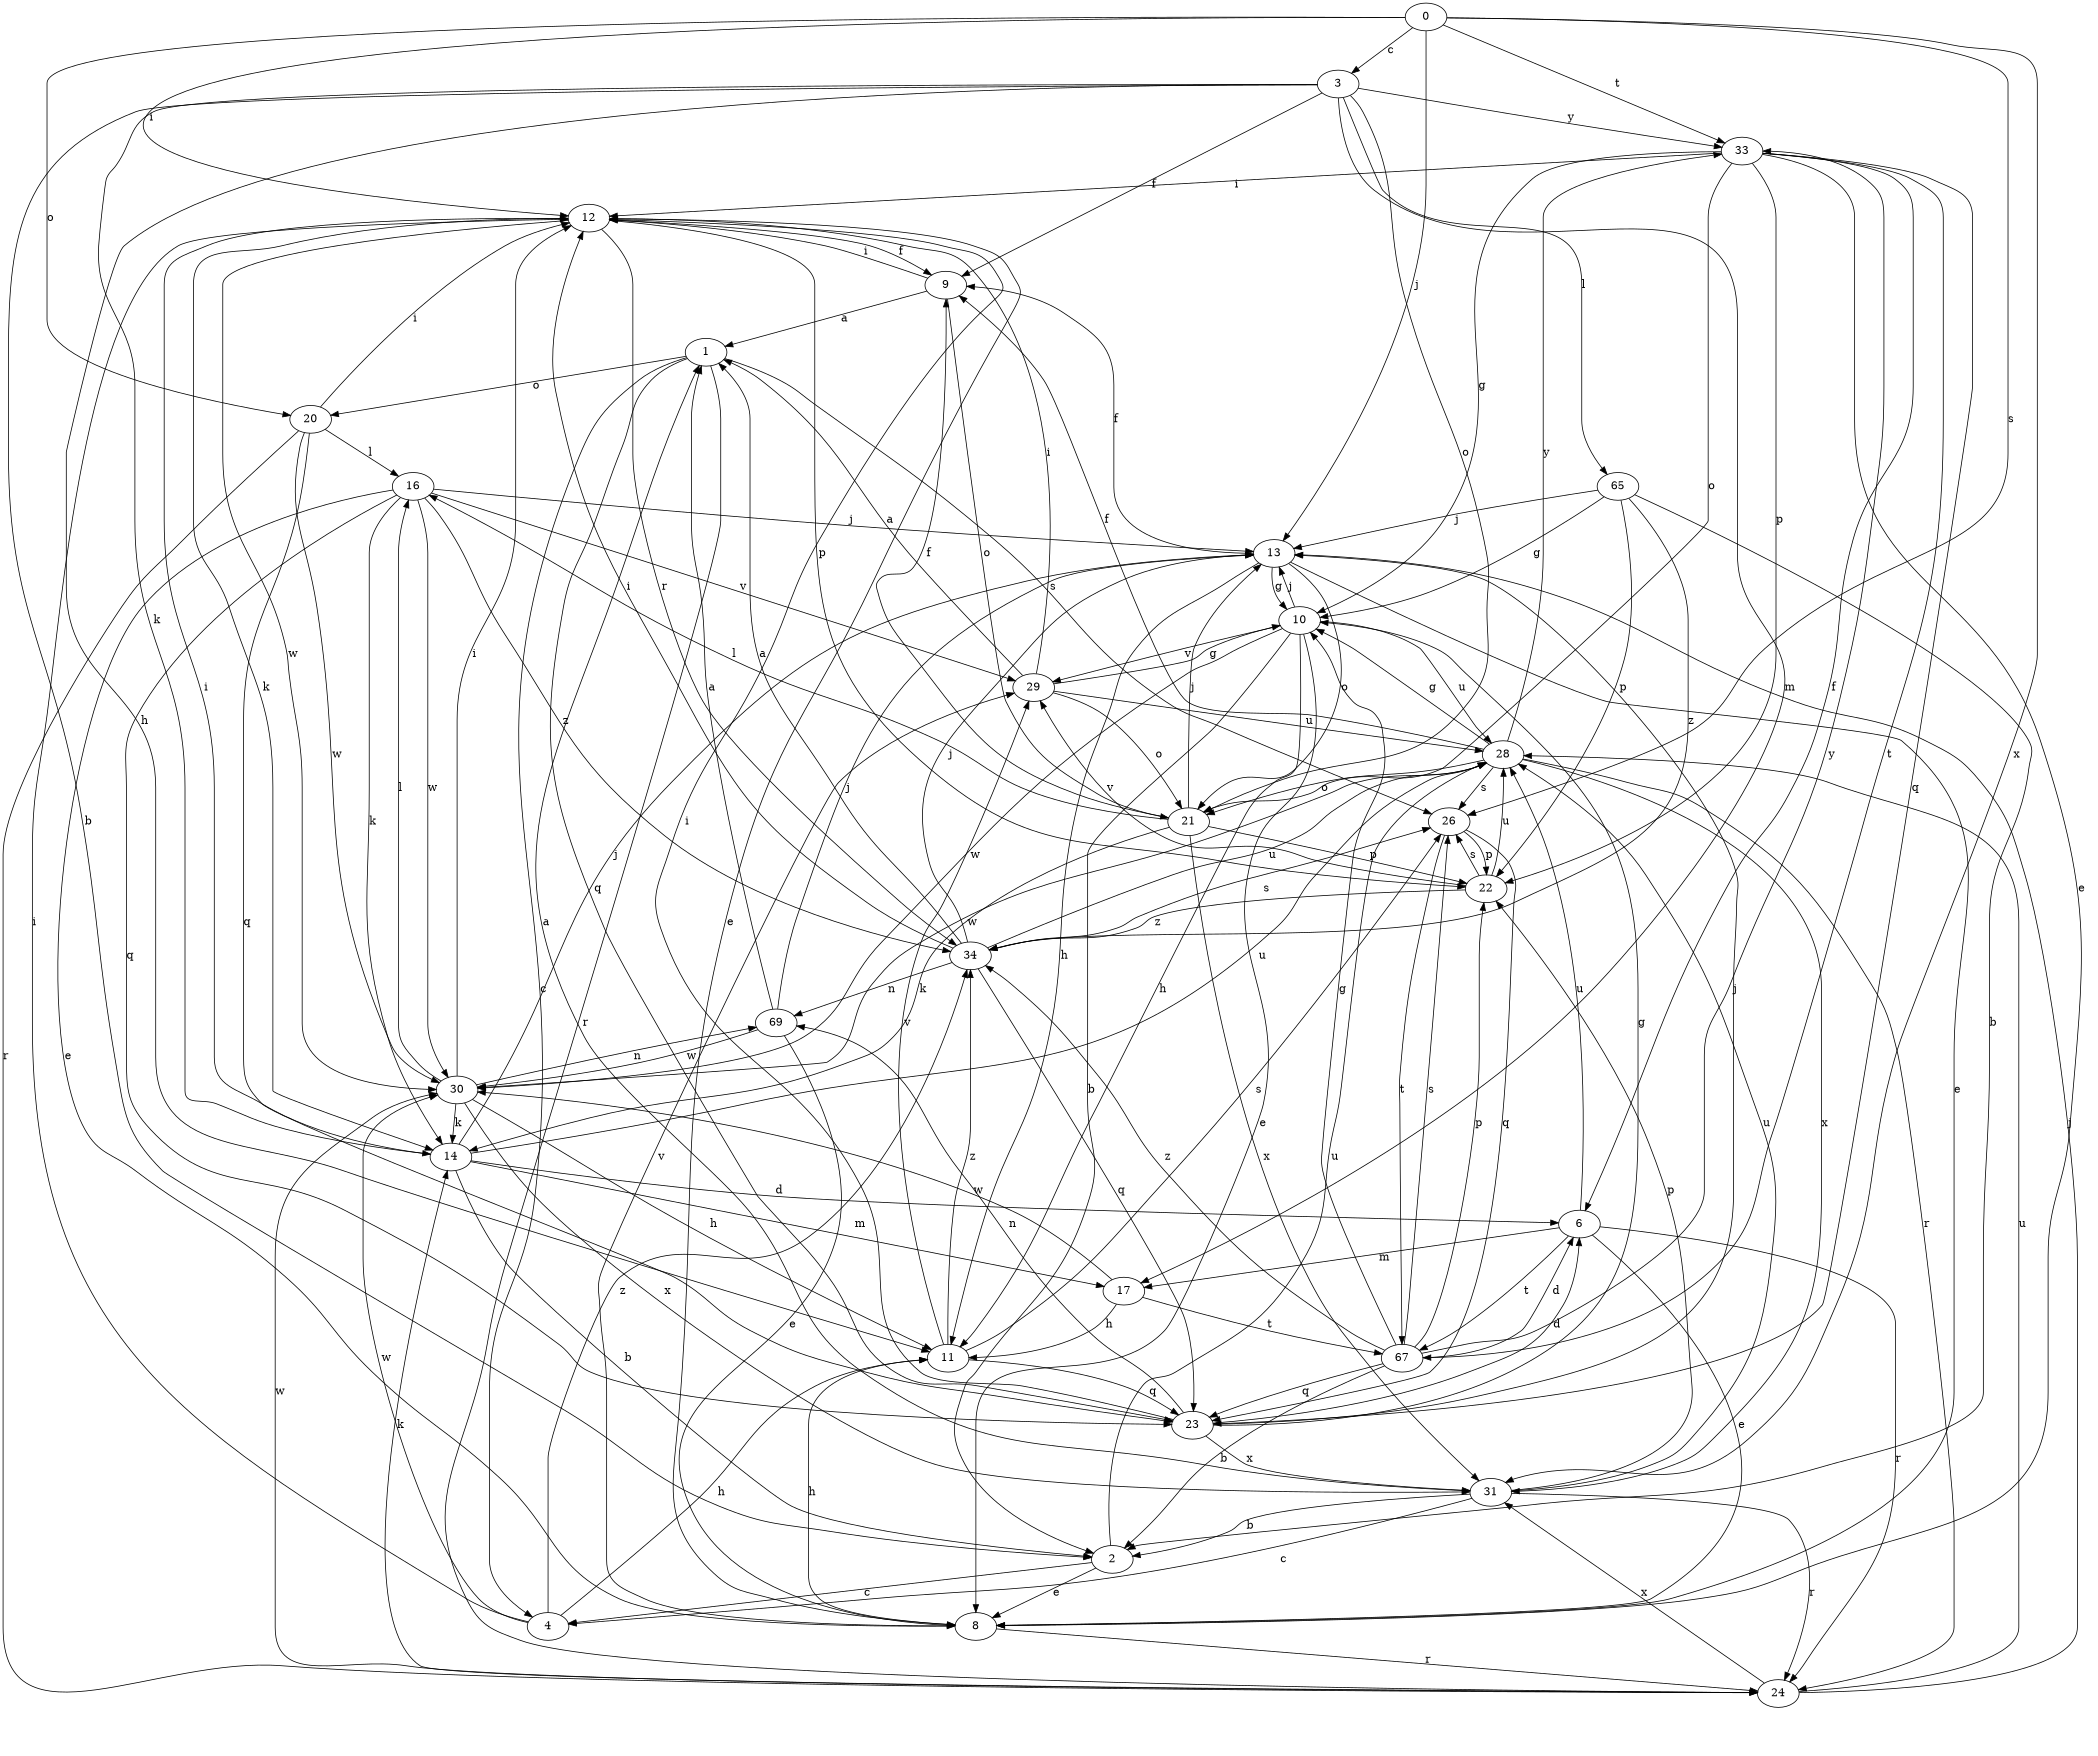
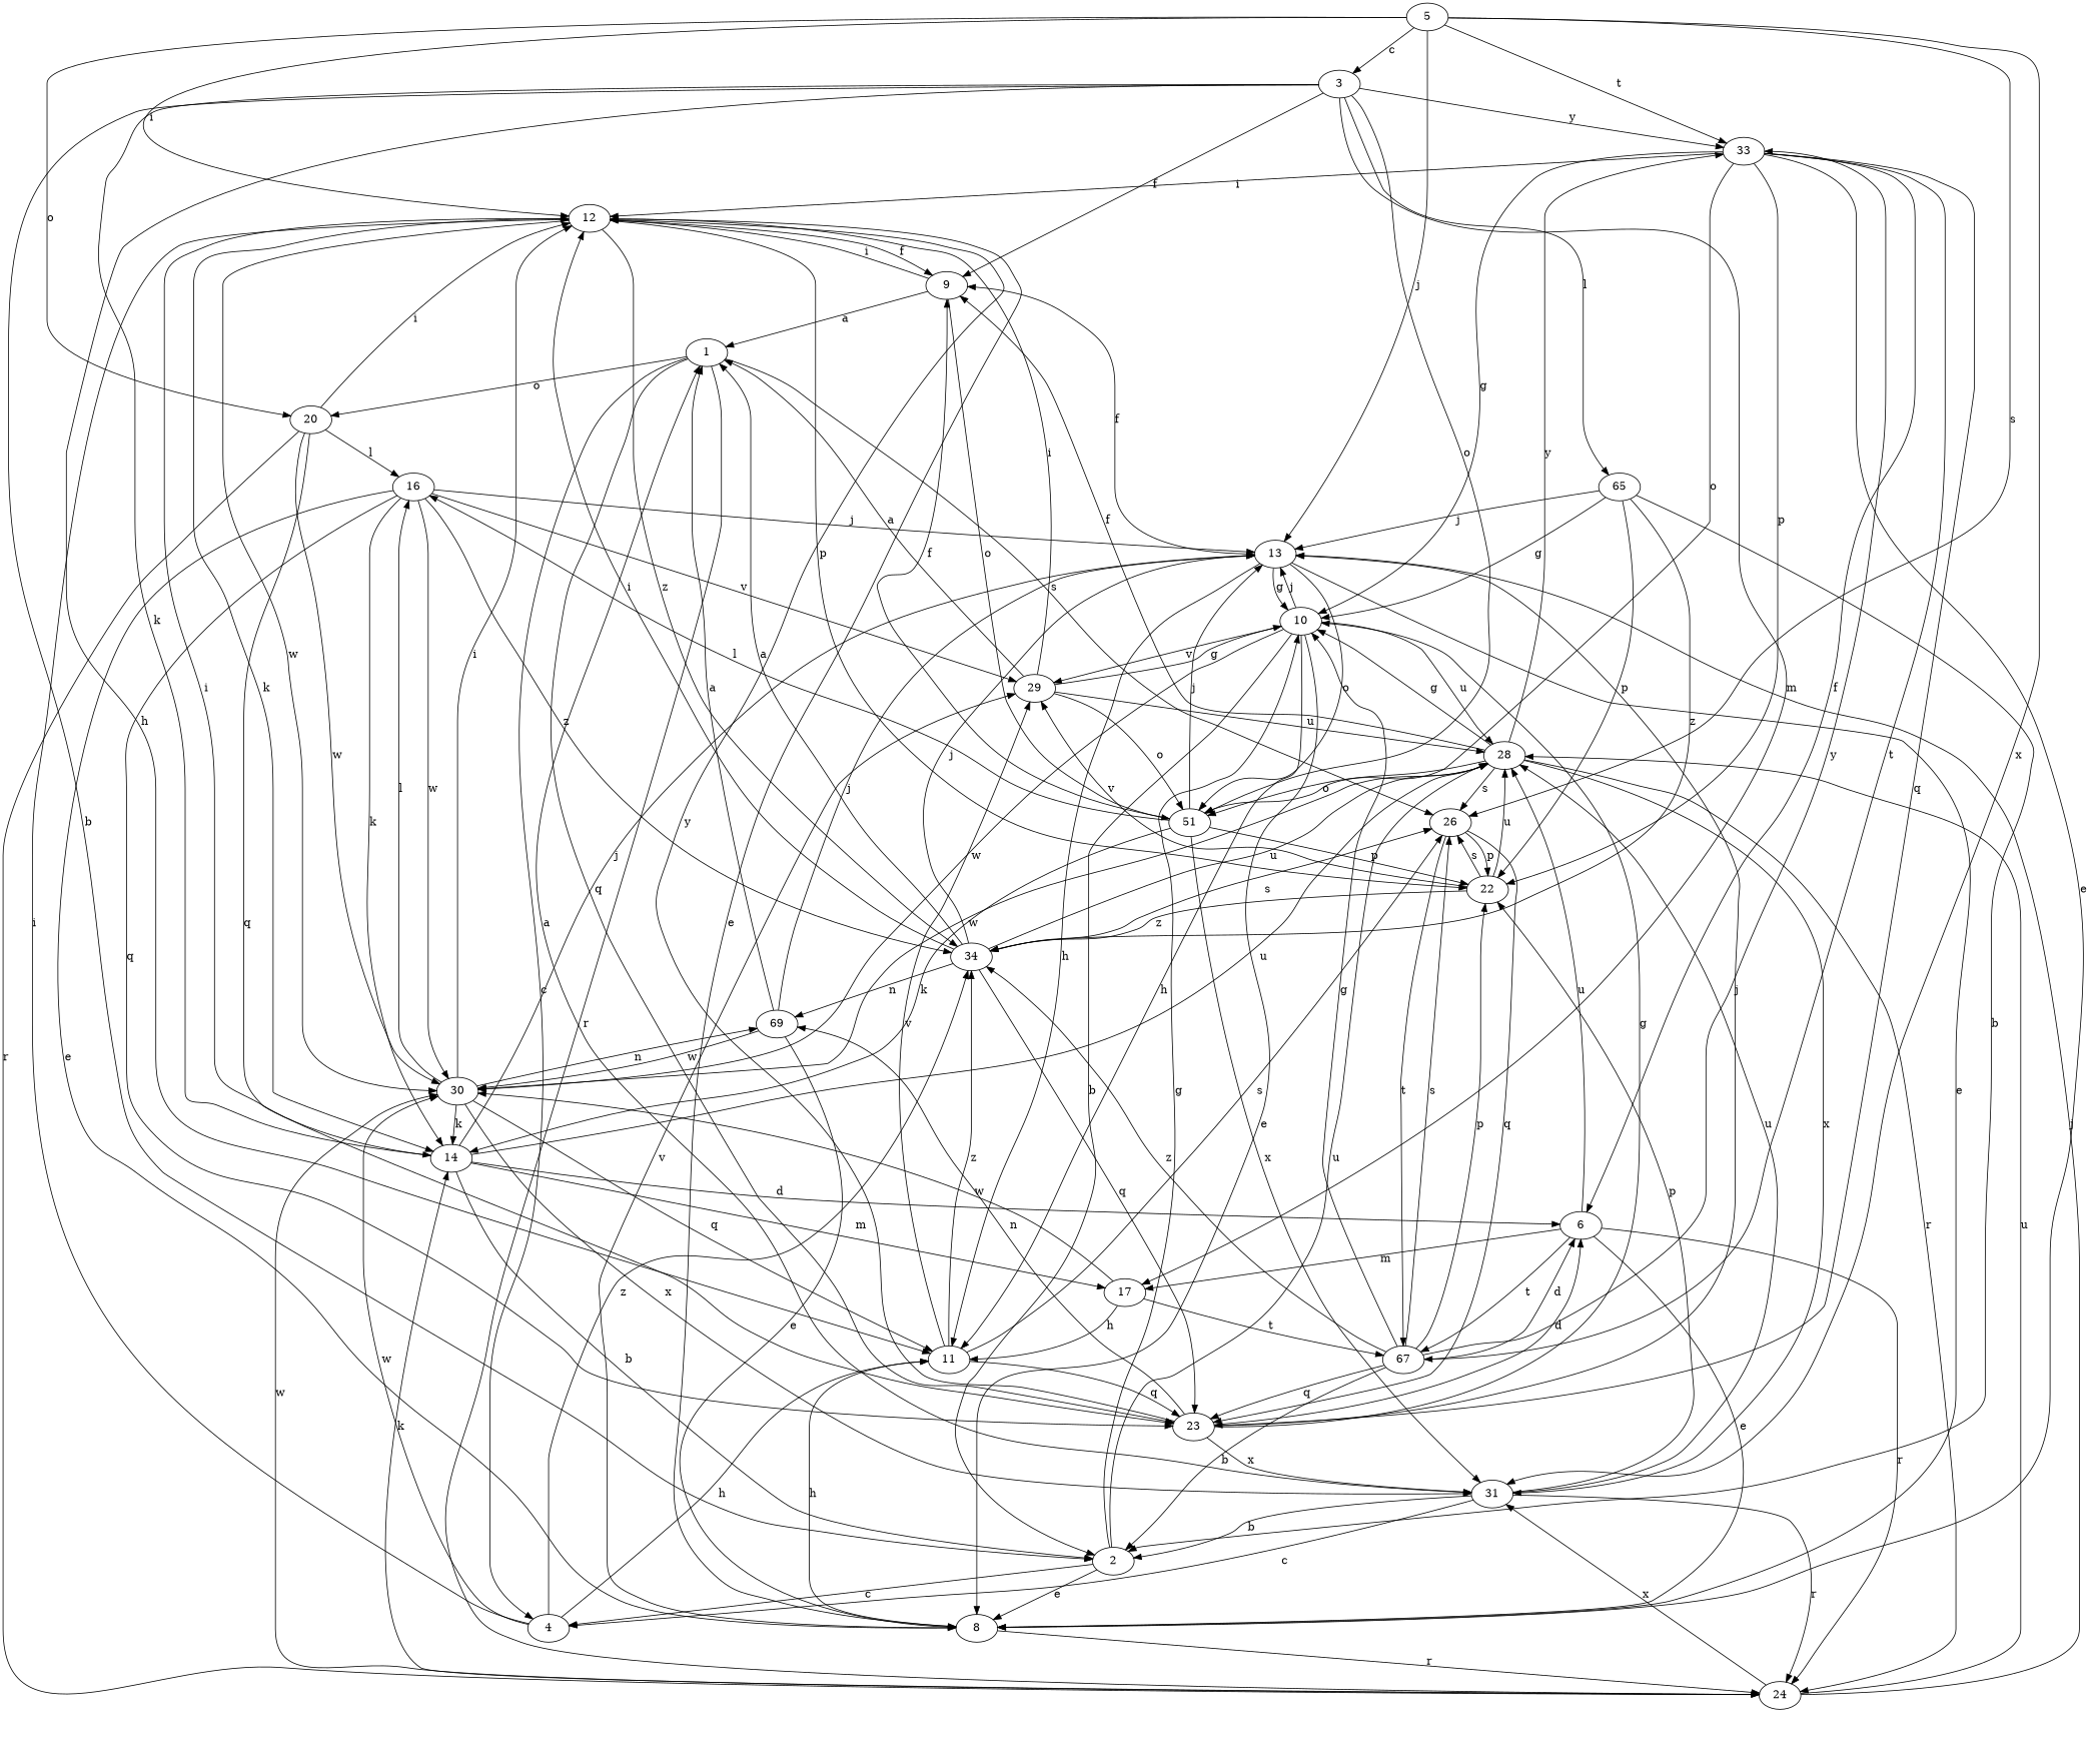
  strict digraph {
-   0
+   0 [label=5]
    3
    12
    13
    20
    26
    31
    33
    2
    9
    11
    14
    n13 [label=65]
    17
-   21
+   21 [label=51]
    8
    30
    34
    22
    10
    23
    24
    16
    n24 [label=67]
    1
    4
    28
    6
    n29 [label=69]
    29
    0 -> 3 [label=c]
    0 -> 12 [label=i]
    0 -> 13 [label=j]
    0 -> 20 [label=o]
    0 -> 26 [label=s]
    0 -> 31 [label=x]
    0 -> 33 [label=t]
    3 -> 33 [label=y]
    3 -> 2 [label=b]
    3 -> 9 [label=f]
    3 -> 11 [label=h]
    3 -> 14 [label=k]
    3 -> n13 [label=l]
    3 -> 17 [label=m]
    3 -> 21 [label=o]
    12 -> 9 [label=f]
    12 -> 14 [label=k]
    12 -> 8 [label=e]
    12 -> 30 [label=w]
-   12 -> 34 [label=r]
+   12 -> 34 [label=z]
    12 -> 22 [label=p]
    13 -> 9 [label=f]
    13 -> 11 [label=h]
    13 -> 21 [label=o]
    13 -> 8 [label=e]
    13 -> 10 [label=g]
    20 -> 12 [label=i]
    20 -> 30 [label=w]
    20 -> 23 [label=q]
    20 -> 24 [label=r]
    20 -> 16 [label=l]
    26 -> 22 [label=p]
    26 -> 23 [label=q]
    26 -> n24 [label=t]
    31 -> 2 [label=b]
    31 -> 22 [label=p]
    31 -> 24 [label=r]
    31 -> 1 [label=a]
    31 -> 4 [label=c]
    31 -> 28 [label=u]
    33 -> 12 [label=i]
    33 -> 21 [label=o]
    33 -> 8 [label=e]
    33 -> 22 [label=p]
    33 -> 10 [label=g]
    33 -> 23 [label=q]
    33 -> n24 [label=t]
    33 -> 6 [label=f]
    2 -> 8 [label=e]
+   2 -> 10 [label=g]
    2 -> 4 [label=c]
    2 -> 28 [label=u]
    9 -> 12 [label=i]
    9 -> 21 [label=o]
    9 -> 1 [label=a]
    11 -> 26 [label=s]
    11 -> 34 [label=z]
    11 -> 23 [label=q]
    11 -> 29 [label=v]
    14 -> 12 [label=i]
    14 -> 13 [label=j]
    14 -> 2 [label=b]
    14 -> 17 [label=m]
    14 -> 28 [label=u]
    14 -> 6 [label=d]
    n13 -> 13 [label=j]
    n13 -> 2 [label=b]
    n13 -> 34 [label=z]
    n13 -> 22 [label=p]
    n13 -> 10 [label=g]
    17 -> 11 [label=h]
    17 -> 30 [label=w]
    17 -> n24 [label=t]
    21 -> 13 [label=j]
    21 -> 31 [label=x]
    21 -> 9 [label=f]
    21 -> 14 [label=k]
    21 -> 22 [label=p]
    21 -> 16 [label=l]
    8 -> 11 [label=h]
    8 -> 24 [label=r]
    8 -> 29 [label=v]
    30 -> 12 [label=i]
    30 -> 31 [label=x]
-   30 -> 11 [label=h]
+   30 -> 11 [label=q]
    30 -> 14 [label=k]
    30 -> 16 [label=l]
    30 -> n29 [label=n]
    34 -> 12 [label=i]
    34 -> 13 [label=j]
    34 -> 26 [label=s]
    34 -> 23 [label=q]
    34 -> 1 [label=a]
    34 -> 28 [label=u]
    34 -> n29 [label=n]
    22 -> 26 [label=s]
    22 -> 34 [label=z]
    22 -> 28 [label=u]
    22 -> 29 [label=v]
    10 -> 13 [label=j]
    10 -> 2 [label=b]
    10 -> 11 [label=h]
    10 -> 8 [label=e]
    10 -> 30 [label=w]
    10 -> 28 [label=u]
    10 -> 29 [label=v]
-   23 -> 12 [label=i]
+   23 -> 12 [label=y]
    23 -> 13 [label=j]
    23 -> 31 [label=x]
    23 -> 10 [label=g]
    23 -> 6 [label=d]
    23 -> n29 [label=n]
    24 -> 13 [label=j]
    24 -> 31 [label=x]
    24 -> 14 [label=k]
    24 -> 30 [label=w]
    24 -> 28 [label=u]
    16 -> 13 [label=j]
    16 -> 14 [label=k]
    16 -> 8 [label=e]
    16 -> 30 [label=w]
    16 -> 34 [label=z]
    16 -> 23 [label=q]
    16 -> 29 [label=v]
    n24 -> 26 [label=s]
    n24 -> 33 [label=y]
    n24 -> 2 [label=b]
    n24 -> 34 [label=z]
    n24 -> 22 [label=p]
    n24 -> 10 [label=g]
    n24 -> 23 [label=q]
    n24 -> 6 [label=d]
    1 -> 20 [label=o]
    1 -> 26 [label=s]
    1 -> 23 [label=q]
    1 -> 24 [label=r]
    1 -> 4 [label=c]
    4 -> 12 [label=i]
    4 -> 11 [label=h]
    4 -> 30 [label=w]
    4 -> 34 [label=z]
    28 -> 26 [label=s]
    28 -> 31 [label=x]
    28 -> 33 [label=y]
    28 -> 9 [label=f]
    28 -> 21 [label=o]
    28 -> 30 [label=w]
    28 -> 10 [label=g]
    28 -> 24 [label=r]
    6 -> 17 [label=m]
    6 -> 8 [label=e]
    6 -> 24 [label=r]
    6 -> n24 [label=t]
    6 -> 28 [label=u]
    n29 -> 13 [label=j]
    n29 -> 8 [label=e]
    n29 -> 30 [label=w]
    n29 -> 1 [label=a]
    29 -> 12 [label=i]
    29 -> 21 [label=o]
    29 -> 10 [label=g]
    29 -> 1 [label=a]
    29 -> 28 [label=u]
  }
